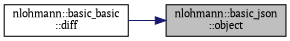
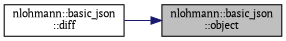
  digraph {
    rankdir=RL
    fontname="PT Serif"
    node [color=black fontname="PT Serif" fontsize=10 shape=record style=filled]
    n1 [fillcolor=grey75 fontcolor=black height=0.2 label="nlohmann::basic_json\l::object" width=0.4]
-   n2 [fillcolor=white height=0.2 label="nlohmann::basic_basic\l::diff" width=0.4]
+   n2 [fillcolor=white height=0.2 label="nlohmann::basic_json\l::diff" width=0.4]
    n1 -> n2 [color=midnightblue dir=back fontname="PT Serif" fontsize=10 labelfontname=Helvetica labelfontsize=10 style=solid]
  }
